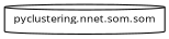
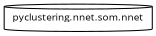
  digraph {
    rankdir=LR
    fontname="Open Sans"
-   n1 [color=black fillcolor=white fontname="Open Sans" fontsize=10 height=0.2 label="pyclustering.nnet.som.som" shape=cylinder style=filled width=0.4]
+   n1 [color=black fillcolor=white fontname="Open Sans" fontsize=10 height=0.2 label="pyclustering.nnet.som.nnet" shape=cylinder style=filled width=0.4]
  }
